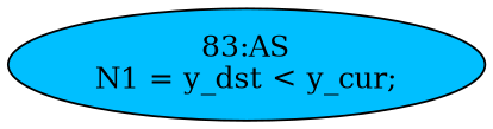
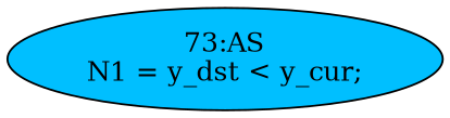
  strict digraph {
-   n1 [ast="<pyverilog.vparser.ast.Assign object at 0x7fdf564d15d0>" def_var="['N1']" fillcolor=deepskyblue label="83:AS\nN1 = y_dst < y_cur;" statements="[]" style=filled typ=Assign use_var="['y_dst', 'y_cur']"]
+   n1 [ast="<pyverilog.vparser.ast.Assign object at 0x7fdf564d15d0>" def_var="['N1']" fillcolor=deepskyblue label="73:AS\nN1 = y_dst < y_cur;" statements="[]" style=filled typ=Assign use_var="['y_dst', 'y_cur']"]
  }
